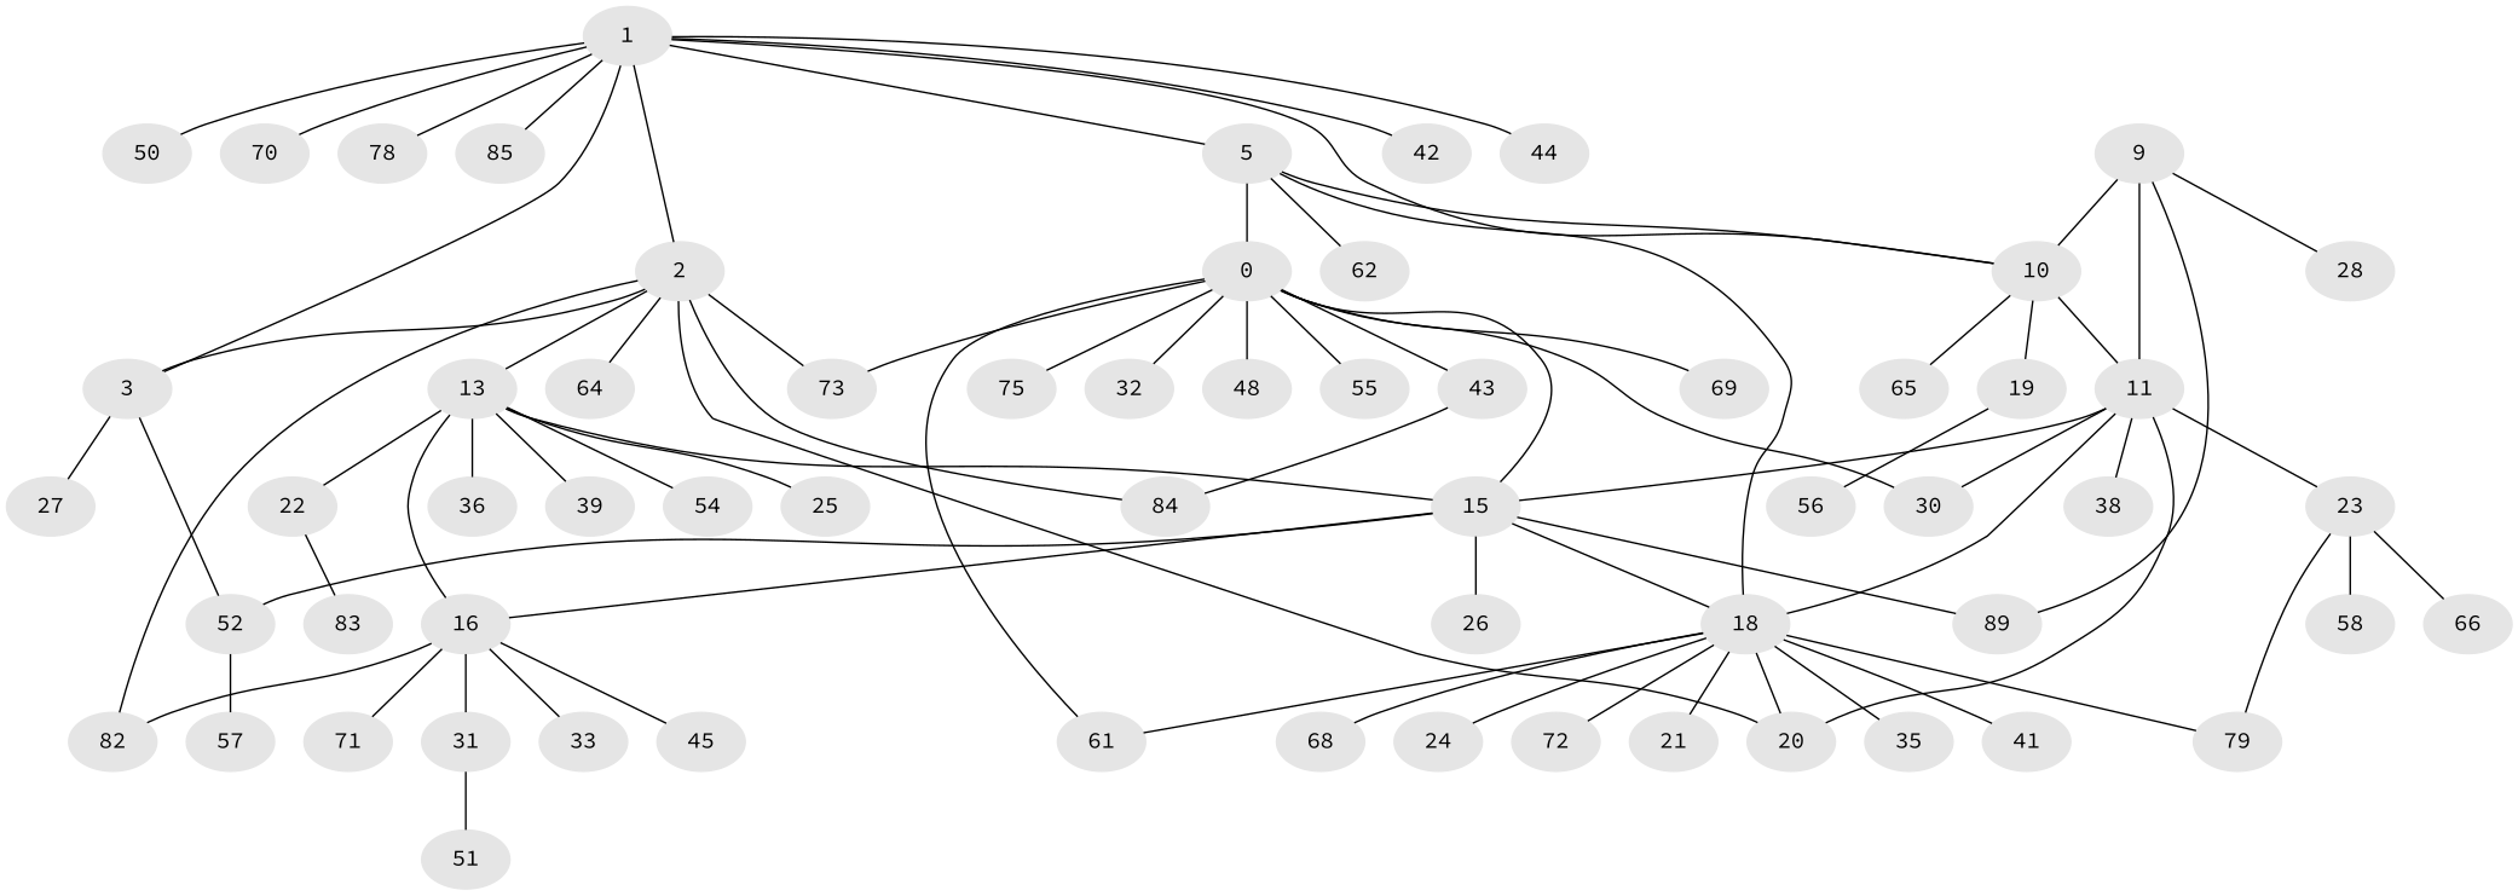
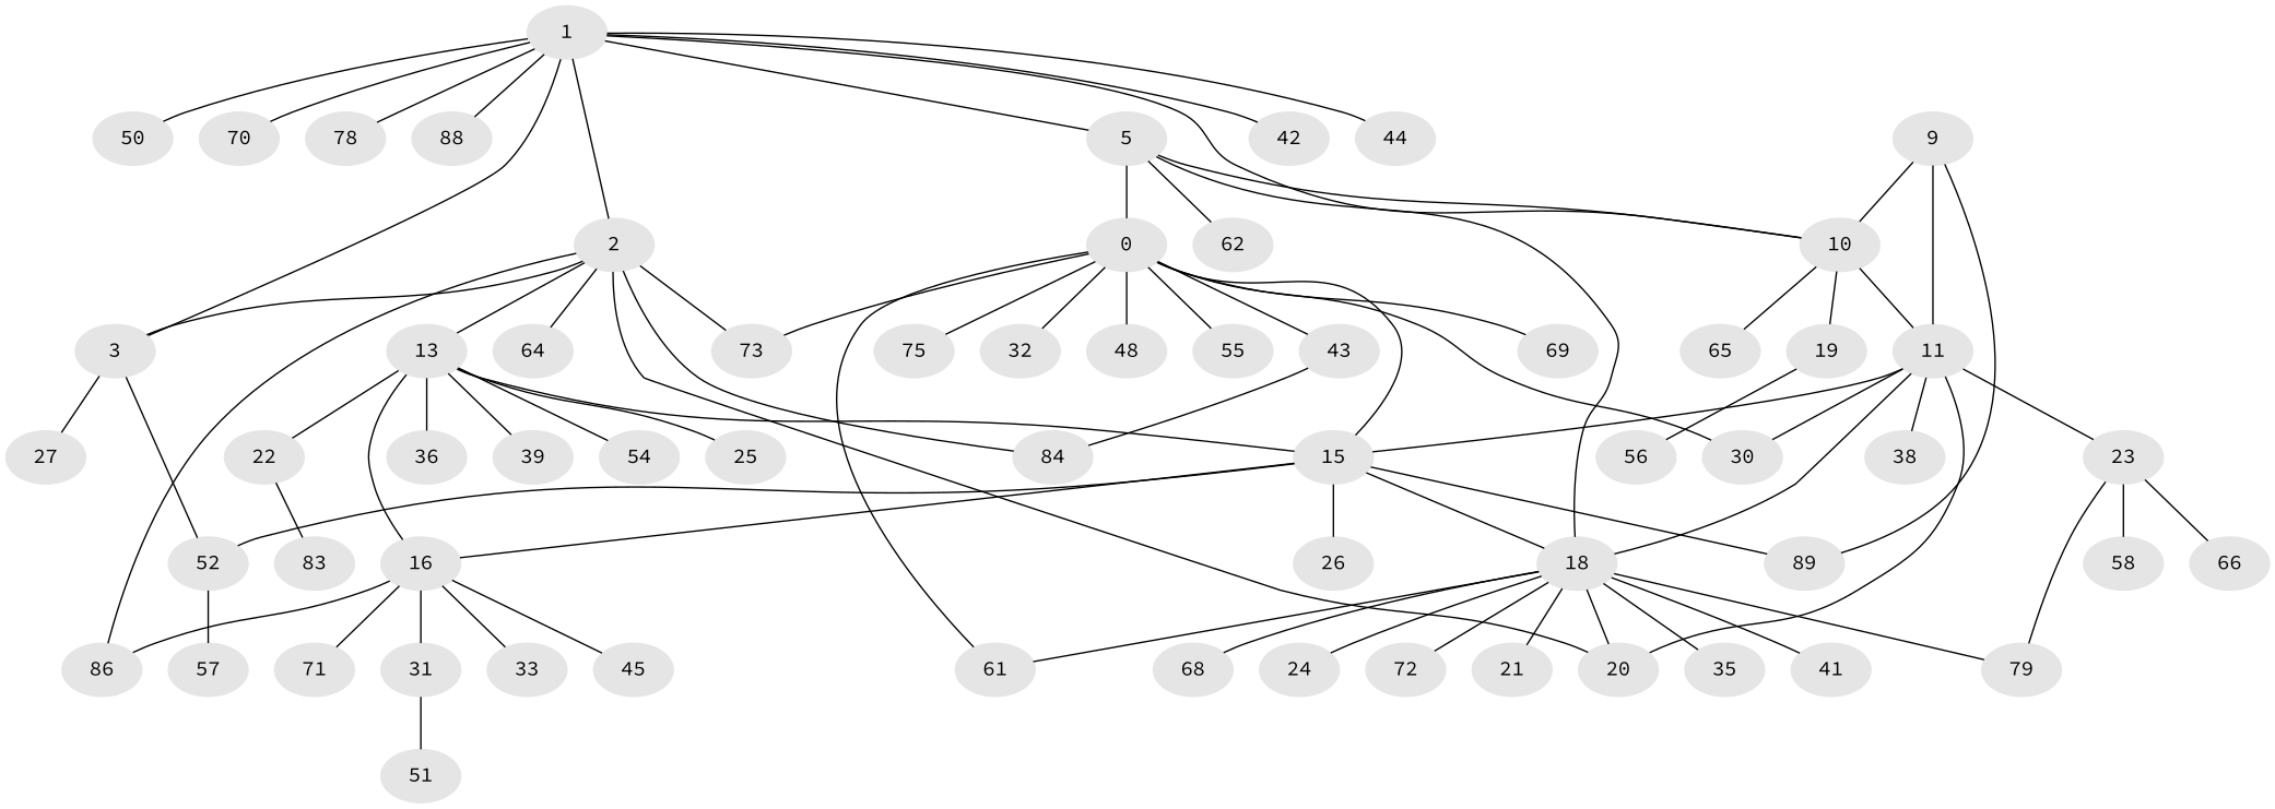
  graph {
    fontname="Source Code Pro"
    node [color=gray90 fontname="Source Code Pro" style=filled]
    edge [fontname="Source Code Pro"]
    1 [super="+4"]
    2 [super="+29"]
    3 [super="+47"]
    5 [super="+6"]
    10 [super="+12"]
    42
    44
    50
    70
    78
-   85
+   85 [label=88]
    13 [super="+14"]
    20 [super="+40"]
    64
    73
    84
-   86 [label=82]
+   86
    27 [super="+53"]
    52 [super="+67"]
    n20 [label=0 super="+8"]
    18 [super="+19"]
    62 [super="+74"]
    11 [super="+17"]
    n24 [label=19 super="+87"]
    65
    15 [super="+60"]
    16 [super="+37"]
    22
    25
    36 [super="+46"]
    39
    54
    57
    30 [super="+82"]
    32
    43 [super="+81"]
    48
    55
    61 [super="+63"]
    69
    75
    21
    24
    35 [super="+59"]
    41 [super="+76"]
    68
    72
    79
    89
    26
    9 [super="+88"]
-   28
    23 [super="+80"]
    38
    56
    58
    66
    31 [super="+77"]
    33 [super="+34"]
    45
    71
    83
    51
    1 -- 2 [weight=2]
    1 -- 3 [weight=2]
    1 -- 5
    1 -- 10
    1 -- 42
    1 -- 44
    1 -- 50
    1 -- 70
    1 -- 78
    1 -- 85
    2 -- 3
    2 -- 13
    2 -- 20
    2 -- 64
    2 -- 73
    2 -- 84
    2 -- 86
    3 -- 27
    3 -- 52
    5 -- 10
    5 -- n20 [weight=4]
    5 -- 18
    5 -- 62
    10 -- 11 [weight=2]
    10 -- n24
    10 -- 65
    13 -- 15 [weight=2]
    13 -- 16 [weight=2]
    13 -- 22
    13 -- 25
    13 -- 36
    13 -- 39
    13 -- 54
    52 -- 57
    n20 -- 73
    n20 -- 15
    n20 -- 30
    n20 -- 32
    n20 -- 43
    n20 -- 48
    n20 -- 55
    n20 -- 61
    n20 -- 69
    n20 -- 75
    18 -- 20 [weight=2]
    18 -- 61
    18 -- 21
    18 -- 24
    18 -- 35
    18 -- 41
    18 -- 68
    18 -- 72
    18 -- 79
    11 -- 20
    11 -- 18 [weight=2]
    11 -- 15
    11 -- 30
    11 -- 23
    11 -- 38
    n24 -- 56
    15 -- 52
    15 -- 18
    15 -- 16
    15 -- 89
    15 -- 26
    16 -- 86
    16 -- 31
    16 -- 33
    16 -- 45
    16 -- 71
    22 -- 83
    43 -- 84
    9 -- 10 [weight=2]
    9 -- 11
    9 -- 89
-   9 -- 28
    23 -- 79
    23 -- 58
    23 -- 66
    31 -- 51
  }
